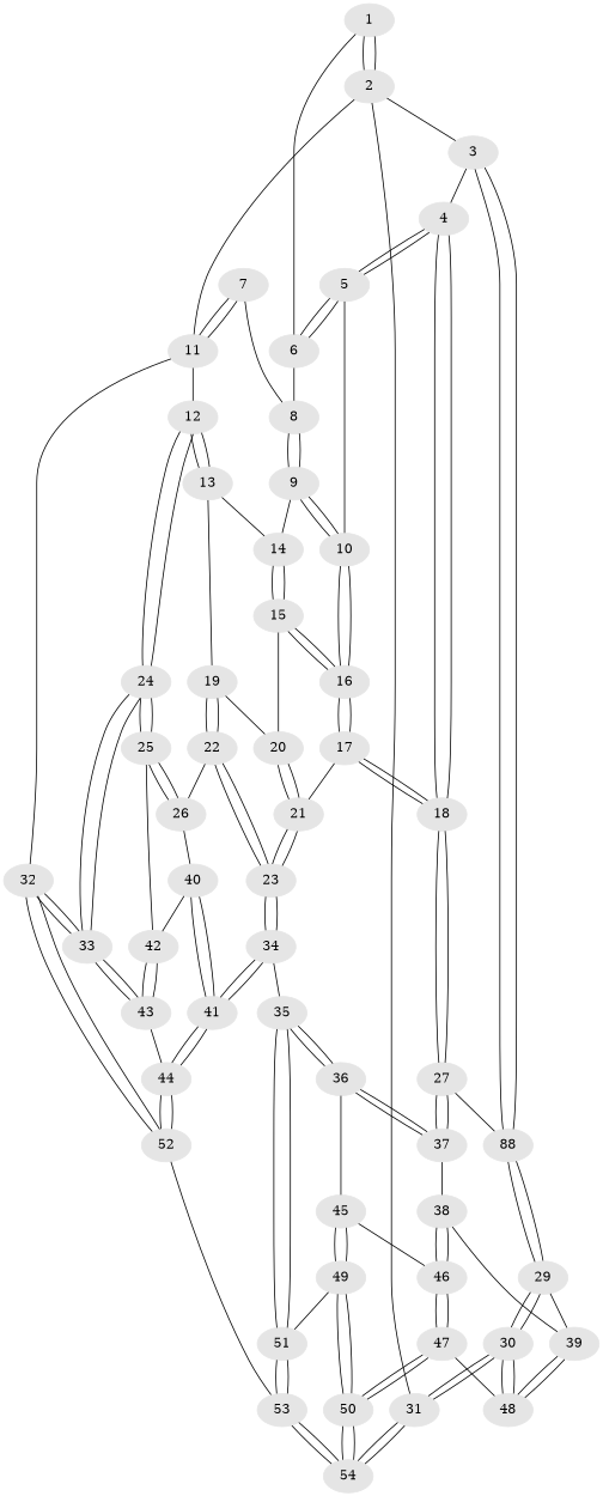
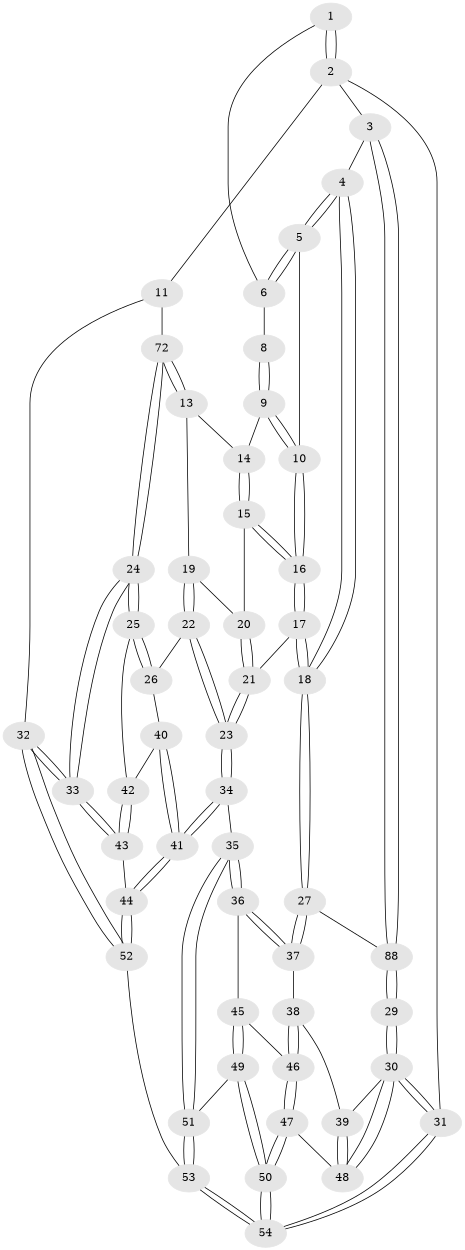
  graph {
    node [color=gray90 style=filled]
    1
    2
    6
    3
    11
    31
-   7
    8
    4
    n10 [label=88]
-   12
+   12 [label=72]
    32
    54
    5
    18
    29
    10
    27
    16
    9
    14
    15
    17
    13
    24
    33
    52
    19
    25
    20
    22
    21
    23
    37
    26
    34
    40
    35
    41
    42
    43
    38
    30
    39
    48
    53
    44
    36
    51
    45
    46
    49
    47
    50
    1 -- 2
    1 -- 2
    1 -- 6
    2 -- 3
    2 -- 11
    2 -- 31
    6 -- 8
    3 -- 4
    3 -- n10
    3 -- n10
    11 -- 12
    11 -- 32
    31 -- 54
    31 -- 54
-   7 -- 11
-   7 -- 11
-   7 -- 8
    8 -- 9
    8 -- 9
    4 -- 5
    4 -- 5
    4 -- 18
    4 -- 18
    n10 -- 29
    n10 -- 29
    12 -- 13
    12 -- 13
    12 -- 24
    12 -- 24
    32 -- 33
    32 -- 33
    32 -- 52
    32 -- 52
    5 -- 6
    5 -- 6
    5 -- 10
    18 -- 27
    18 -- 27
    29 -- 30
    29 -- 30
-   29 -- 39
+   30 -- 39
    10 -- 16
    10 -- 16
    27 -- n10
    27 -- 37
    27 -- 37
    16 -- 17
    16 -- 17
    9 -- 10
    9 -- 10
    9 -- 14
    14 -- 15
    14 -- 15
    15 -- 16
    15 -- 16
    15 -- 20
    17 -- 18
    17 -- 18
    17 -- 21
    13 -- 14
    13 -- 19
    24 -- 33
    24 -- 33
    24 -- 25
    24 -- 25
    33 -- 43
    33 -- 43
    52 -- 53
    19 -- 20
    19 -- 22
    19 -- 22
    25 -- 26
    25 -- 26
    25 -- 42
    20 -- 21
    20 -- 21
    22 -- 23
    22 -- 23
    22 -- 26
    21 -- 23
    21 -- 23
    23 -- 34
    23 -- 34
    37 -- 38
    26 -- 40
    34 -- 35
    34 -- 41
    34 -- 41
    40 -- 41
    40 -- 41
    40 -- 42
    35 -- 36
    35 -- 36
    35 -- 51
    35 -- 51
    41 -- 44
    41 -- 44
    42 -- 43
    42 -- 43
    43 -- 44
    38 -- 39
    38 -- 46
    38 -- 46
    30 -- 31
    30 -- 31
    30 -- 48
    30 -- 48
    39 -- 48
    39 -- 48
    53 -- 54
    53 -- 54
    44 -- 52
    44 -- 52
    36 -- 37
    36 -- 37
    36 -- 45
    51 -- 53
    51 -- 53
    45 -- 46
    45 -- 49
    45 -- 49
    46 -- 47
    46 -- 47
    49 -- 51
    49 -- 50
    49 -- 50
    47 -- 48
    47 -- 50
    47 -- 50
    50 -- 54
    50 -- 54
  }
